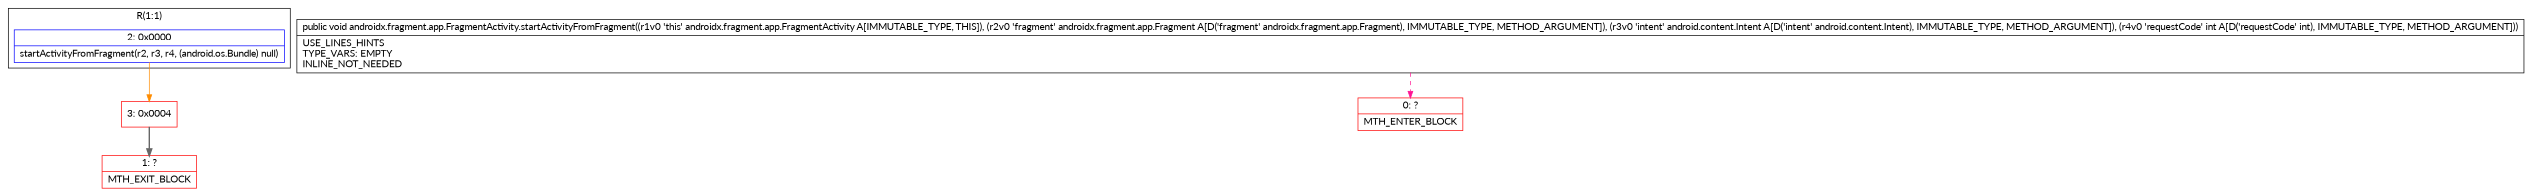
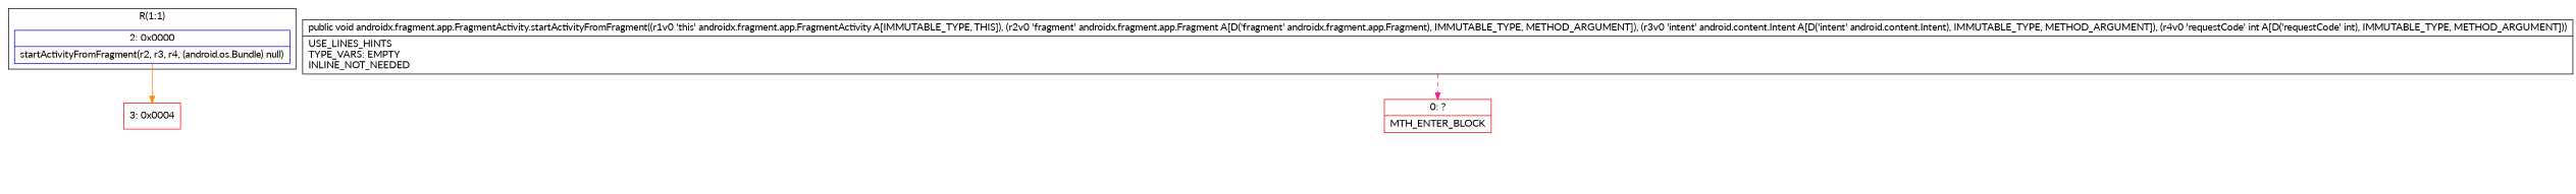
  digraph {
    fontname=Lato
    node [color=red fontname=Lato shape=record]
    edge [fontname=Lato]
    n1 [color=blue label="{2\:\ 0x0000|startActivityFromFragment(r2, r3, r4, (android.os.Bundle) null)\l}"]
    n2 [label="{3\:\ 0x0004}"]
-   n3 [label="{1\:\ ?|MTH_EXIT_BLOCK\l}"]
    n4 [label="{0\:\ ?|MTH_ENTER_BLOCK\l}"]
    n5 [label="{public void androidx.fragment.app.FragmentActivity.startActivityFromFragment((r1v0 'this' androidx.fragment.app.FragmentActivity A[IMMUTABLE_TYPE, THIS]), (r2v0 'fragment' androidx.fragment.app.Fragment A[D('fragment' androidx.fragment.app.Fragment), IMMUTABLE_TYPE, METHOD_ARGUMENT]), (r3v0 'intent' android.content.Intent A[D('intent' android.content.Intent), IMMUTABLE_TYPE, METHOD_ARGUMENT]), (r4v0 'requestCode' int A[D('requestCode' int), IMMUTABLE_TYPE, METHOD_ARGUMENT]))  | USE_LINES_HINTS\lTYPE_VARS: EMPTY\lINLINE_NOT_NEEDED\l}" color=""]
    subgraph cluster_1 {
      label="R(1:1)"
      n1
    }
    n1 -> n2 [color=darkorange style=solid]
-   n2 -> n3 [color=gray40 style=bold]
    n5 -> n4 [color=deeppink style=dashed]
  }
